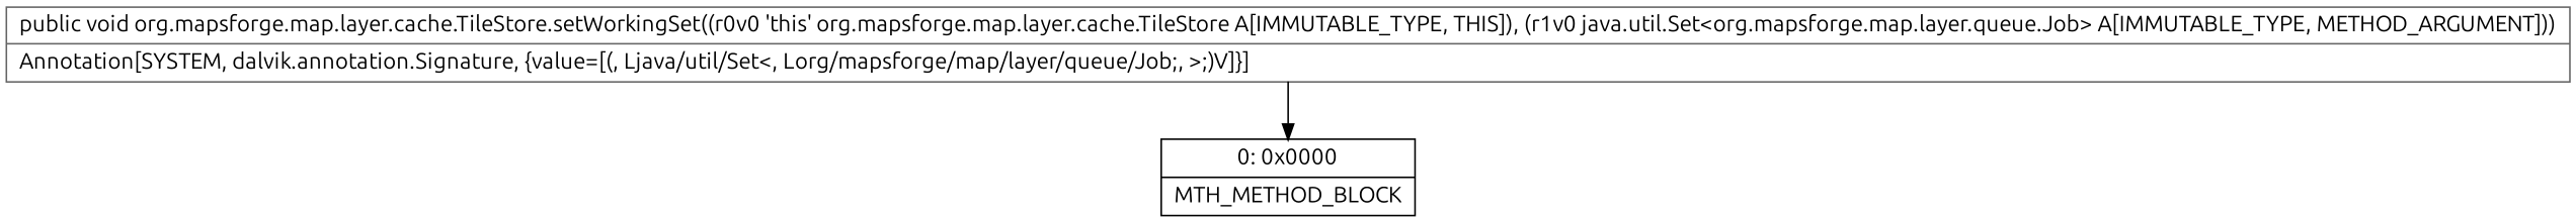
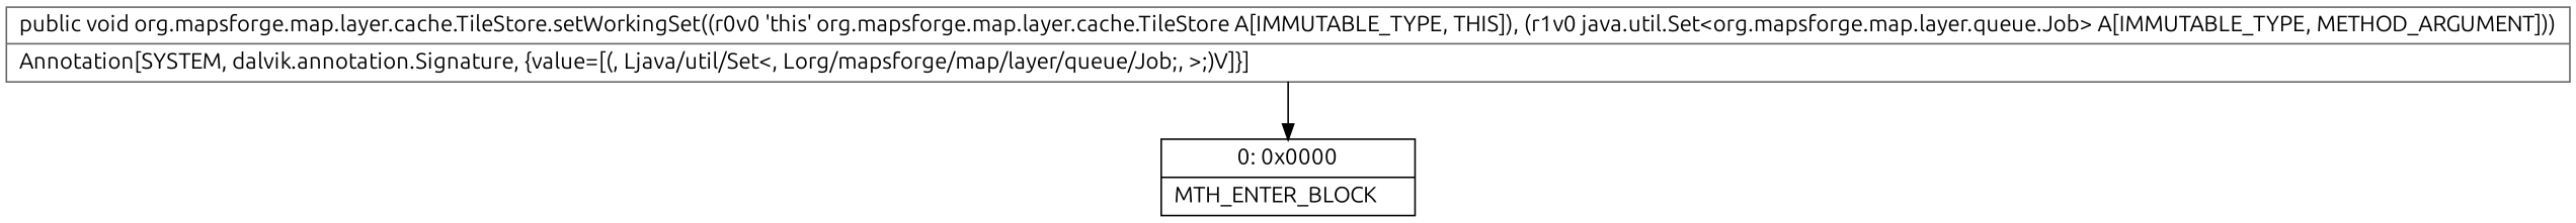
  digraph {
    fontname=Ubuntu
    node [shape=record fontname=Ubuntu]
-   n1 [color=black label="{0\:\ 0x0000|MTH_METHOD_BLOCK\l}"]
+   n1 [color=black label="{0\:\ 0x0000|MTH_ENTER_BLOCK\l}"]
    n2 [label="{public void org.mapsforge.map.layer.cache.TileStore.setWorkingSet((r0v0 'this' org.mapsforge.map.layer.cache.TileStore A[IMMUTABLE_TYPE, THIS]), (r1v0 java.util.Set\<org.mapsforge.map.layer.queue.Job\> A[IMMUTABLE_TYPE, METHOD_ARGUMENT]))  | Annotation[SYSTEM, dalvik.annotation.Signature, \{value=[(, Ljava\/util\/Set\<, Lorg\/mapsforge\/map\/layer\/queue\/Job;, \>;)V]\}]\l}" color=gray40]
    subgraph cluster_1 {
      label="R(0)"
    }
    n2 -> n1 [fontname=Ubuntu]
  }
